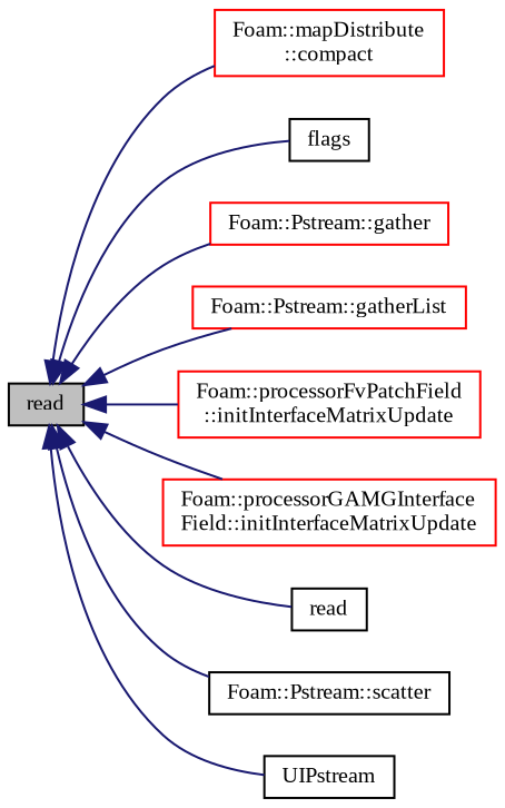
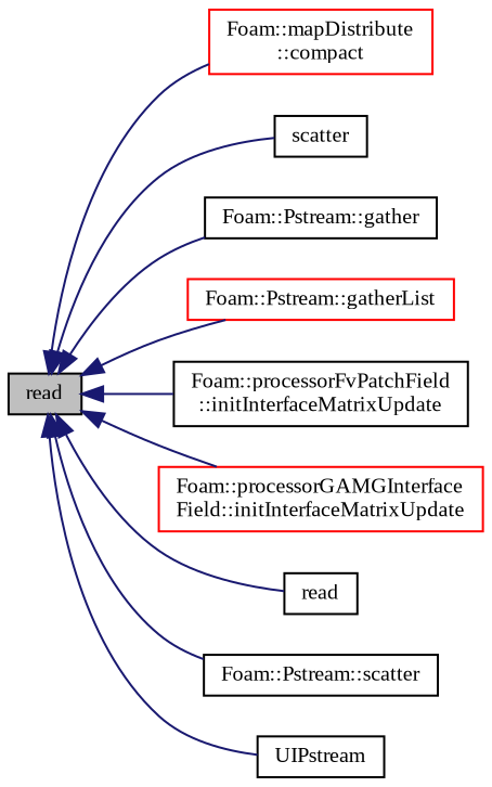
  digraph {
    fontname="Liberation Serif"
    rankdir=LR
    node [color=black fontname="Liberation Serif" fontsize=10 shape=record]
    edge [color=midnightblue dir=back fontname="Liberation Serif" fontsize=10 labelfontname=Helvetica labelfontsize=10 style=solid]
    n1 [fillcolor=grey75 fontcolor=black height=0.2 label=read style=filled width=0.4]
    n2 [color=red height=0.2 label="Foam::mapDistribute\l::compact" width=0.4]
-   n3 [height=0.2 label=flags width=0.4]
-   n4 [color=red height=0.2 label="Foam::Pstream::gather" width=0.4]
+   n3 [height=0.2 label=scatter width=0.4]
+   n4 [height=0.2 label="Foam::Pstream::gather" width=0.4]
    n5 [color=red height=0.2 label="Foam::Pstream::gatherList" width=0.4]
-   n6 [color=red height=0.2 label="Foam::processorFvPatchField\l::initInterfaceMatrixUpdate" width=0.4]
+   n6 [height=0.2 label="Foam::processorFvPatchField\l::initInterfaceMatrixUpdate" width=0.4]
    n7 [color=red height=0.2 label="Foam::processorGAMGInterface\lField::initInterfaceMatrixUpdate" width=0.4]
    n8 [height=0.2 label=read width=0.4]
    n9 [height=0.2 label="Foam::Pstream::scatter" width=0.4]
    n10 [height=0.2 label=UIPstream width=0.4]
    n1 -> n2
    n1 -> n3
    n1 -> n4
    n1 -> n5
    n1 -> n6
    n1 -> n7
    n1 -> n8
    n1 -> n9
    n1 -> n10
  }
